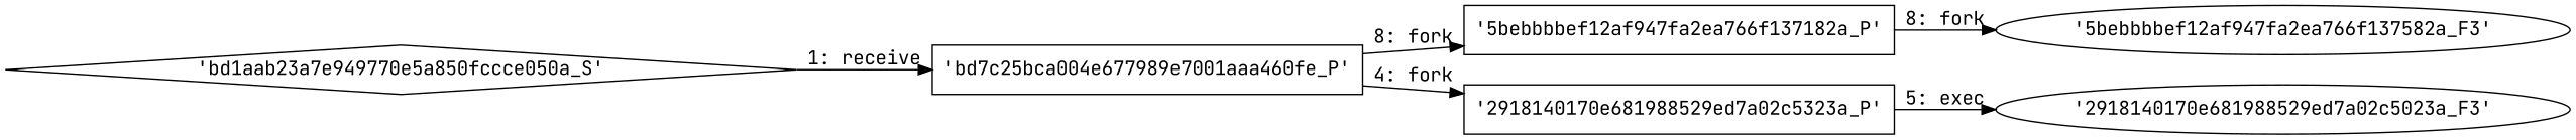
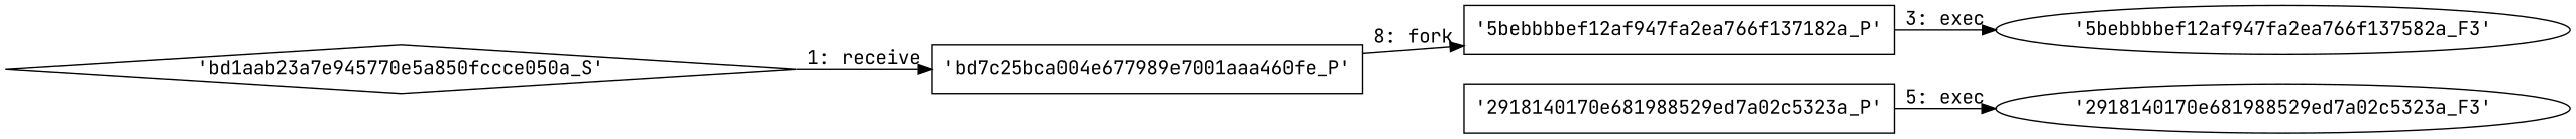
  digraph {
    engine=neato
    fixedsize=false
    fontname="JetBrains Mono"
    fontsize=10
    nodesep=0.3
    rankdir=LR
    ranksep=0
    splines=true
    node [fontname="JetBrains Mono" node_type=Process shape=box]
    edge [fontname="JetBrains Mono"]
    "'bd7c25bca004e677989e7001aaa460fe_P'"
    "'5bebbbbef12af947fa2ea766f137182a_P'"
    "'2918140170e681988529ed7a02c5323a_P'"
    n4 [label="'5bebbbbef12af947fa2ea766f137582a_F3'" node_type=File shape=ellipse]
-   "'2918140170e681988529ed7a02c5323a_F3'" [node_type=File shape=ellipse label="'2918140170e681988529ed7a02c5023a_F3'"]
-   "'bd1aab23a7e949770e5a850fccce050a_S'" [node_type=Socket shape=diamond]
+   "'2918140170e681988529ed7a02c5323a_F3'" [node_type=File shape=ellipse]
+   "'bd1aab23a7e949770e5a850fccce050a_S'" [node_type=Socket shape=diamond label="'bd1aab23a7e945770e5a850fccce050a_S'"]
    "'bd7c25bca004e677989e7001aaa460fe_P'" -> "'5bebbbbef12af947fa2ea766f137182a_P'" [label="8: fork"]
-   "'bd7c25bca004e677989e7001aaa460fe_P'" -> "'2918140170e681988529ed7a02c5323a_P'" [label="4: fork"]
-   "'5bebbbbef12af947fa2ea766f137182a_P'" -> n4 [label="8: fork"]
+   "'5bebbbbef12af947fa2ea766f137182a_P'" -> n4 [label="3: exec"]
    "'2918140170e681988529ed7a02c5323a_P'" -> "'2918140170e681988529ed7a02c5323a_F3'" [label="5: exec"]
    "'bd1aab23a7e949770e5a850fccce050a_S'" -> "'bd7c25bca004e677989e7001aaa460fe_P'" [label="1: receive"]
  }
